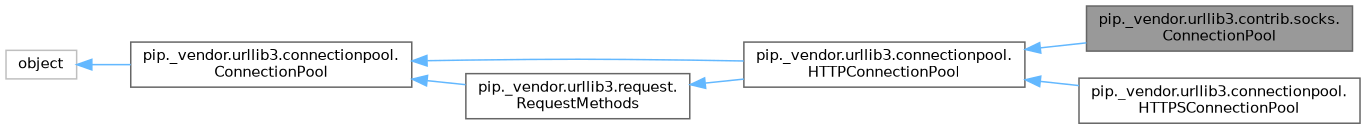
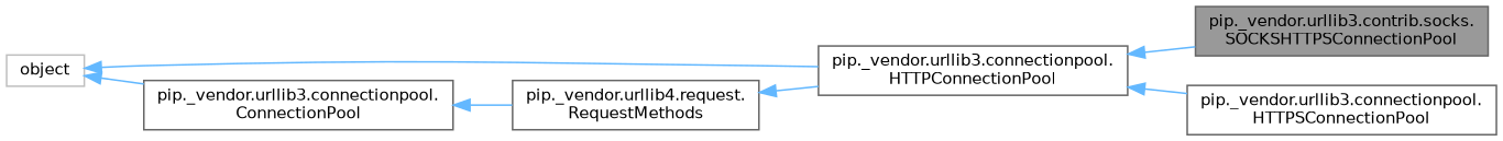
  digraph {
    rankdir=LR
    node [color=gray40 fillcolor=white fontname=Helvetica fontsize=10 shape=box style=filled]
    edge [color=steelblue1 dir=back fontname=Helvetica fontsize=10 labelfontname=Helvetica labelfontsize=10 style=solid]
-   n1 [fillcolor=grey60 fontcolor=black height=0.2 label="pip._vendor.urllib3.contrib.socks.\lConnectionPool" width=0.4]
+   n1 [fillcolor=grey60 fontcolor=black height=0.2 label="pip._vendor.urllib3.contrib.socks.\lSOCKSHTTPSConnectionPool" width=0.4]
    n2 [height=0.2 label="pip._vendor.urllib3.connectionpool.\lHTTPSConnectionPool" width=0.4]
    n3 [height=0.2 label="pip._vendor.urllib3.connectionpool.\lHTTPConnectionPool" width=0.4]
    n4 [height=0.2 label="pip._vendor.urllib3.connectionpool.\lConnectionPool" width=0.4]
-   n5 [height=0.2 label="pip._vendor.urllib3.request.\lRequestMethods" width=0.4]
+   n5 [height=0.2 label="pip._vendor.urllib4.request.\lRequestMethods" width=0.4]
    n6 [color=grey75 height=0.2 label=object width=0.4]
    n3 -> n1
    n3 -> n2
-   n4 -> n3
+   n6 -> n3
    n4 -> n5
    n5 -> n3
    n6 -> n4
  }
